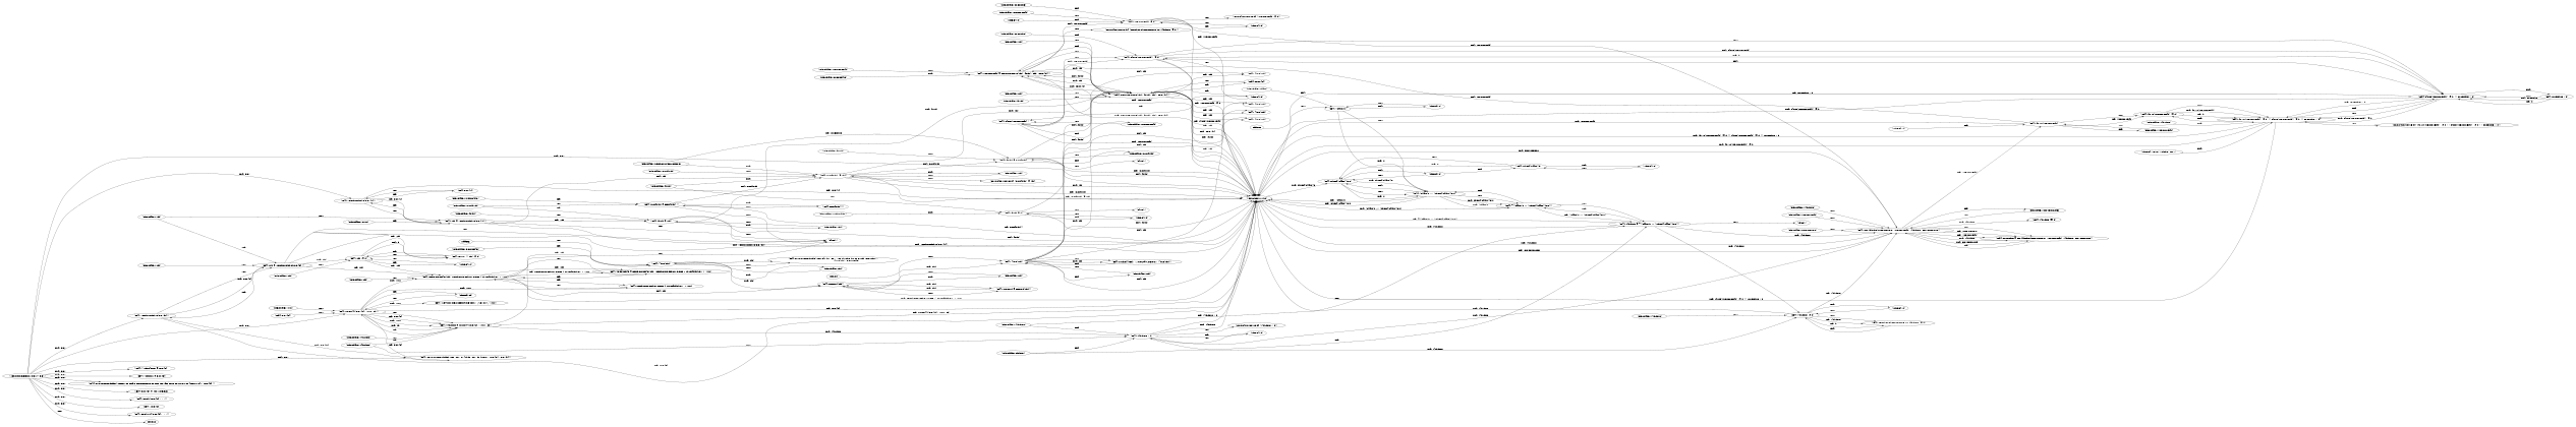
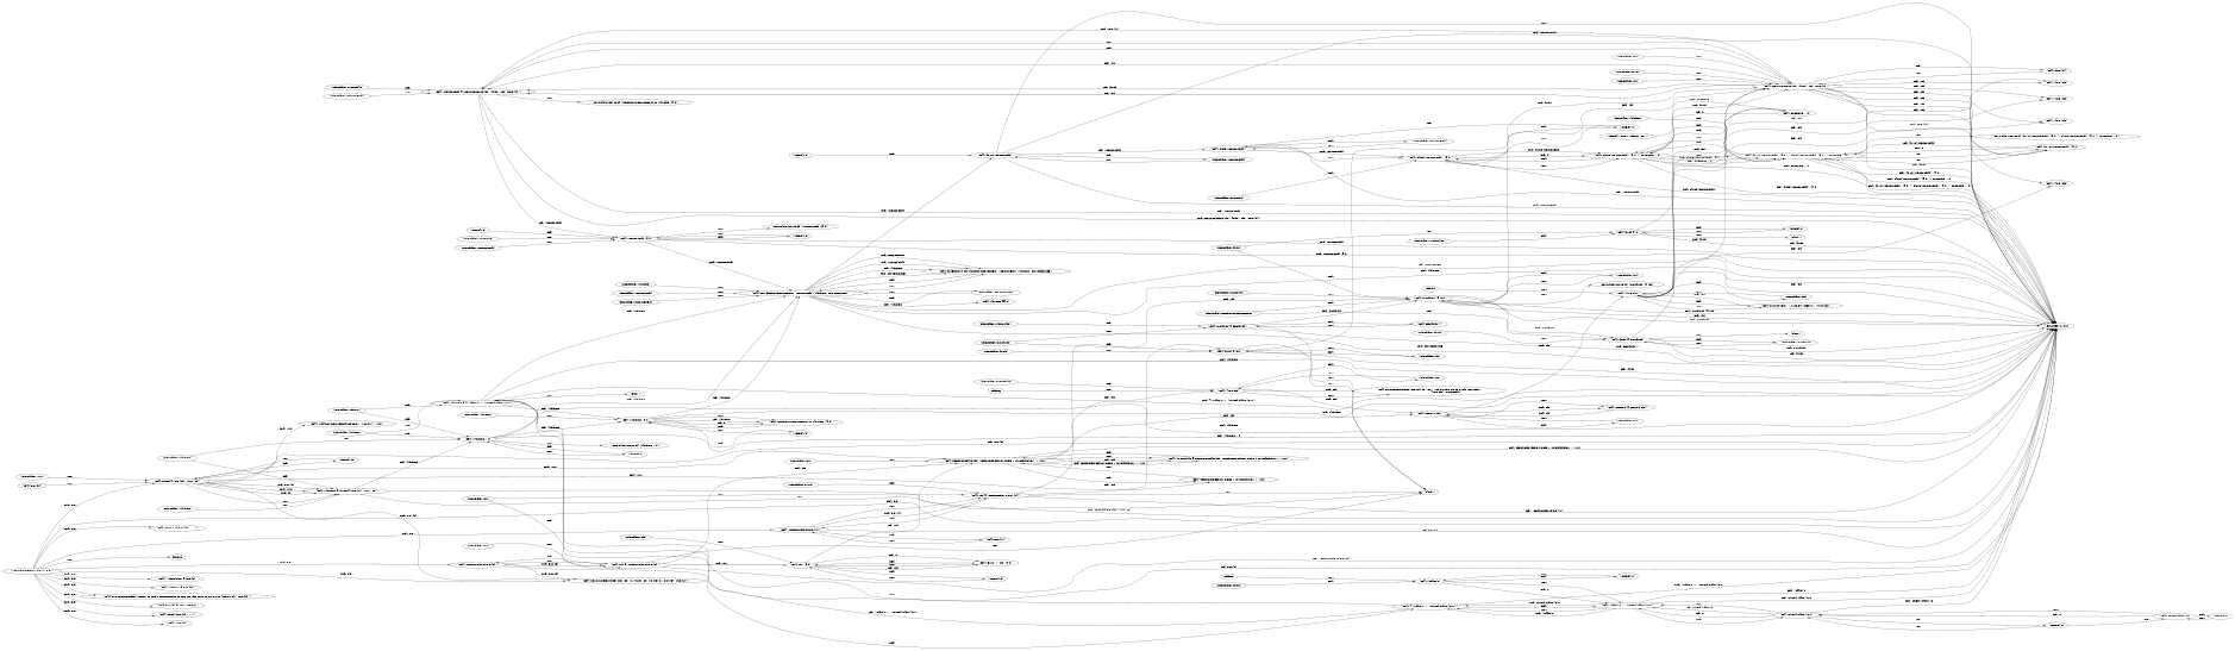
  digraph {
    fontname="DejaVu Sans Mono"
    rankdir=LR
    node [fontname="DejaVu Sans Mono"]
    edge [fontname="DejaVu Sans Mono"]
    n1 [label="(Call,close(user_core_fd))"]
    n2 [label="(Call,close(user_core_fd) != 0)"]
    n3 [label="(Identifier,user_core_fd)"]
    n4 [label="(MethodReturn,int)"]
    n5 [label="(Call,close(user_core_fd) != 0 || core_size < 0)"]
    n6 [label="(Literal,0)"]
    n7 [label="(Call,fsync(user_core_fd))"]
    n8 [label="(Call,fsync(user_core_fd) != 0)"]
    n9 [label="(Identifier,user_core_fd)"]
    n10 [label="(Call,fsync(user_core_fd) != 0 || close(user_core_fd) != 0 || core_size < 0)"]
    n11 [label="(Call,copyfd_size(STDIN_FILENO, user_core_fd, ulimit_c, COPYFD_SPARSE))"]
    n12 [label="(Identifier,COPYFD_SPARSE)"]
    n13 [label="(Call,ulimit_c == 0)"]
    n14 [label="(Call,core_size = copyfd_size(STDIN_FILENO, user_core_fd, ulimit_c, COPYFD_SPARSE))"]
    n15 [label="(Call,user_core_fd >= 0)"]
    n16 [label="(ControlStructure,if (user_core_fd >= 0))"]
    n17 [label="(Literal,0)"]
    n18 [label="(Call,user_core_fd = open_user_core(uid, fsuid, pid, &argv[1]))"]
    n19 [label="(Call,open_user_core(uid, fsuid, pid, &argv[1]))"]
    n20 [label="(ControlStructure,if (setting_MakeCompatCore && ulimit_c != 0))"]
    n21 [label="(Call,(long)pid)"]
    n22 [label="(Call,(long)pid)"]
    n23 [label="(Call,&argv[1])"]
    n24 [label="(Call,(long)pid)"]
    n25 [label="(Call,(long)pid)"]
    n26 [label="(Call,tmp_fsuid != uid)"]
    n27 [label="(Call,fsuid = tmp_fsuid)"]
    n28 [label="(ControlStructure,if (tmp_fsuid != uid))"]
    n29 [label="(Identifier,uid)"]
    n30 [label="(Block,)"]
    n31 [label="(Identifier,tmp_fsuid)"]
    n32 [label="(Call,tmp_fsuid = get_fsuid())"]
    n33 [label="(Block,)"]
    n34 [label="(Call,get_fsuid())"]
    n35 [label="(Call,uid = xatoi_positive(argv[4]))"]
    n36 [label="(Call,xatoi_positive(argv[4]))"]
    n37 [label="(Call,fsuid = uid)"]
    n38 [label="(Call,argv[4])"]
    n39 [label="(Identifier,uid)"]
    n40 [label="(MethodParameterIn,char** argv)"]
    n41 [label="(Call,xatoi_positive(argv[3]))"]
    n42 [label="(Call,strtoull(argv[2], NULL, 10))"]
    n43 [label="(Call,* signal_str = argv[1])"]
    n44 [label="(Call,perror_msg_and_die(\"PID '%s' or limit '%s' is bogus\", argv[3], argv[2]))"]
    n45 [label="(Call,*pid_str = argv[3])"]
    n46 [label="(Call,error_msg_and_die(\"Usage: %s SIGNO CORE_SIZE_LIMIT PID UID GID TIME BINARY_NAME [HOSTNAME]\", argv[0]))"]
    n47 [label="(Call,argv[8] = uts.nodename)"]
    n48 [label="(Call,strchr(argv[1], ' '))"]
    n49 [label="(Call,!argv[8])"]
    n50 [label="(Call,strchrnul(argv[i], ' '))"]
    1000141
    n52 [label="(Call,pid = xatoi_positive(argv[3]))"]
    n53 [label="(Call,get_executable(pid, setting_SaveBinaryImage ? &src_fd_binary : NULL))"]
    n54 [label="(Call,setting_SaveBinaryImage ? &src_fd_binary : NULL)"]
    n55 [label="(Call,ulimit_c = strtoull(argv[2], NULL, 10))"]
    n56 [label="(Call,xmalloc_xopen_read_close(path, /*maxsz:*/ NULL))"]
    n57 [label="(Literal,10)"]
    n58 [label="(Call,fsuid = 0)"]
    n59 [label="(Literal,0)"]
    n60 [label="(Block,)"]
    n61 [label="(Call,(long)pid)"]
    n62 [label="(Identifier,pid)"]
    n63 [label="(Call,sprintf(path, \"/proc/%lu/status\", (long)pid))"]
    n64 [label="(Call,get_cwd(pid))"]
    n65 [label="(Identifier,pid)"]
    n66 [label="(Call,user_pwd = get_cwd(pid))"]
    n67 [label="(Call,(long)pid)"]
    n68 [label="(Call,*executable = get_executable(pid, setting_SaveBinaryImage ? &src_fd_binary : NULL))"]
    n69 [label="(Identifier,pid)"]
    n70 [label="(Call,error_msg_and_die(\"PID %lu is '%s', not dumping it to avoid recursion\",\n                        (long)pid, executable))"]
    n71 [label="(Call,pid <= 0)"]
    n72 [label="(Call,errno || pid <= 0)"]
    n73 [label="(Literal,0)"]
    n74 [label="(Call,ulimit_c < 0)"]
    n75 [label="(Call,ulimit_c = ~((off_t)1 << (sizeof(off_t)*8-1)))"]
    n76 [label="(Call,~((off_t)1 << (sizeof(off_t)*8-1)))"]
    n77 [label="(Call,ulimit_c != 0)"]
    n78 [label="(Block,)"]
    n79 [label="(Call,(off_t)1 << (sizeof(off_t)*8-1))"]
    n80 [label="(Literal,0)"]
    n81 [label="(Call,setting_MakeCompatCore && ulimit_c != 0)"]
    n82 [label="(Call,sizeof(off_t)*8-1)"]
    n83 [label="(Literal,1)"]
    n84 [label="(Call,(off_t)1)"]
    n85 [label="(Literal,1)"]
    n86 [label="(Call,sizeof(off_t)*8)"]
    n87 [label="(Literal,8)"]
    n88 [label="(Literal,0)"]
    n89 [label="(ControlStructure,if (ulimit_c < 0))"]
    n90 [label="(Call,core_size < 0)"]
    n91 [label="(ControlStructure,if (fsync(user_core_fd) != 0 || close(user_core_fd) != 0 || core_size < 0))"]
    n92 [label="(Identifier,ulimit_c)"]
    n93 [label="(Identifier,NULL)"]
    n94 [label="(Identifier,ulimit_c)"]
    n95 [label="(Identifier,tmp_fsuid)"]
    n96 [label="(Identifier,user_core_fd)"]
    n97 [label="(Identifier,ulimit_c)"]
    n98 [label="(Identifier,fsuid)"]
    n99 [label="(Identifier,STDIN_FILENO)"]
    n100 [label="(Identifier,pid)"]
    n101 [label="(Identifier,fsuid)"]
    n102 [label="(Literal,0)"]
    n103 [label="(Call,argv[2])"]
    n104 [label="(Identifier,off_t)"]
    n105 [label="(Identifier,tmp_fsuid)"]
    n106 [label="(Identifier,executable)"]
    n107 [label="(Identifier,ulimit_c)"]
    n108 [label="(Identifier,pid)"]
    n109 [label="(Identifier,suid_policy)"]
    n110 [label="(Identifier,core_size)"]
    n111 [label="(Identifier,uid)"]
    n112 [label="(Identifier,suid_policy)"]
    n113 [label="(Identifier,executable)"]
    n114 [label="(Identifier,setting_MakeCompatCore)"]
    n115 [label="(Identifier,pid)"]
    n116 [label="(Identifier,uid)"]
    n117 [label="(Identifier,pid)"]
    n118 [label="(Identifier,core_size)"]
    n119 [label="(Identifier,pid_str)"]
    n120 [label="(Identifier,ulimit_c)"]
    n121 [label="(Identifier,fsuid)"]
    n122 [label="(Identifier,user_core_fd)"]
    n123 [label="(Identifier,user_core_fd)"]
    n124 [label="(Literal,0)"]
    n125 [label="(Literal,\"Error writing '%s'\")"]
    n126 [label="(Identifier,errno)"]
    n127 [label="(Identifier,fsuid)"]
    n128 [label="(Identifier,ulimit_c)"]
    1000400
    1000386
    1000285
    n1 -> n2 [label="AST: "]
    n1 -> n2 [label="DDG: user_core_fd"]
    n1 -> n3 [label="CFG: "]
    n1 -> n4 [label="DDG: user_core_fd"]
    n2 -> n4 [label="DDG: close(user_core_fd)"]
    n2 -> n5 [label="AST: "]
    n2 -> n5 [label="DDG: close(user_core_fd)"]
    n2 -> n5 [label="DDG: 0"]
    n2 -> n6 [label="CFG: "]
    n3 -> n1 [label="AST: "]
    n5 -> n2 [label="CFG: "]
    n5 -> n4 [label="DDG: core_size < 0"]
    n5 -> n4 [label="DDG: close(user_core_fd) != 0"]
    n5 -> n10 [label="AST: "]
    n5 -> n10 [label="DDG: close(user_core_fd) != 0"]
    n5 -> n10 [label="DDG: core_size < 0"]
    n5 -> n90 [label="CFG: "]
    n6 -> n1 [label="CFG: "]
    n6 -> n2 [label="AST: "]
    n7 -> n1 [label="DDG: user_core_fd"]
    n7 -> n4 [label="DDG: user_core_fd"]
    n7 -> n8 [label="AST: "]
    n7 -> n8 [label="DDG: user_core_fd"]
    n7 -> n9 [label="CFG: "]
    n8 -> n10 [label="AST: "]
    n8 -> n10 [label="DDG: fsync(user_core_fd)"]
    n8 -> n10 [label="DDG: 0"]
    n9 -> n7 [label="AST: "]
    n10 -> n4 [label="DDG: close(user_core_fd) != 0 || core_size < 0"]
    n10 -> n4 [label="DDG: fsync(user_core_fd) != 0 || close(user_core_fd) != 0 || core_size < 0"]
    n10 -> n4 [label="DDG: fsync(user_core_fd) != 0"]
    n10 -> n5 [label="CFG: "]
    n10 -> n8 [label="CFG: "]
    n10 -> n91 [label="AST: "]
    n11 -> n4 [label="DDG: STDIN_FILENO"]
    n11 -> n4 [label="DDG: ulimit_c"]
    n11 -> n4 [label="DDG: COPYFD_SPARSE"]
    n11 -> n7 [label="DDG: user_core_fd"]
    n11 -> n12 [label="CFG: "]
    n11 -> n13 [label="DDG: ulimit_c"]
    n11 -> n14 [label="AST: "]
    n11 -> n14 [label="DDG: STDIN_FILENO"]
    n11 -> n14 [label="DDG: user_core_fd"]
    n11 -> n14 [label="DDG: ulimit_c"]
    n11 -> n14 [label="DDG: COPYFD_SPARSE"]
    n12 -> n11 [label="AST: "]
    n14 -> n11 [label="CFG: "]
    n15 -> n4 [label="DDG: user_core_fd"]
    n15 -> n4 [label="DDG: user_core_fd >= 0"]
    n15 -> n11 [label="DDG: user_core_fd"]
    n15 -> n16 [label="AST: "]
    n15 -> n17 [label="CFG: "]
    n17 -> n15 [label="AST: "]
    n18 -> n4 [label="DDG: user_core_fd"]
    n18 -> n4 [label="DDG: open_user_core(uid, fsuid, pid, &argv[1])"]
    n18 -> n15 [label="DDG: user_core_fd"]
    n18 -> n19 [label="CFG: "]
    n18 -> n20 [label="AST: "]
    n19 -> n4 [label="DDG: pid"]
    n19 -> n4 [label="DDG: &argv[1]"]
    n19 -> n4 [label="DDG: fsuid"]
    n19 -> n4 [label="DDG: uid"]
    n19 -> n18 [label="AST: "]
    n19 -> n18 [label="DDG: uid"]
    n19 -> n18 [label="DDG: fsuid"]
    n19 -> n18 [label="DDG: pid"]
    n19 -> n18 [label="DDG: &argv[1]"]
    n19 -> n21 [label="DDG: pid"]
    n19 -> n22 [label="DDG: pid"]
    n19 -> n23 [label="CFG: "]
    n19 -> n24 [label="DDG: pid"]
    n19 -> n25 [label="DDG: pid"]
    n23 -> n19 [label="AST: "]
    n26 -> n4 [label="DDG: tmp_fsuid != uid"]
    n26 -> n4 [label="DDG: uid"]
    n26 -> n4 [label="DDG: tmp_fsuid"]
    n26 -> n19 [label="DDG: uid"]
    n26 -> n27 [label="DDG: tmp_fsuid"]
    n26 -> n28 [label="AST: "]
    n26 -> n29 [label="CFG: "]
    n27 -> n4 [label="DDG: tmp_fsuid"]
    n27 -> n4 [label="DDG: fsuid"]
    n27 -> n19 [label="DDG: fsuid"]
    n27 -> n30 [label="AST: "]
    n27 -> n31 [label="CFG: "]
    n29 -> n26 [label="AST: "]
    n31 -> n27 [label="AST: "]
    n32 -> n4 [label="DDG: get_fsuid()"]
    n32 -> n26 [label="DDG: tmp_fsuid"]
    n32 -> n33 [label="AST: "]
    n32 -> n34 [label="CFG: "]
    n34 -> n32 [label="AST: "]
    n35 -> n4 [label="DDG: xatoi_positive(argv[4])"]
    n35 -> n26 [label="DDG: uid"]
    n35 -> n33 [label="AST: "]
    n35 -> n36 [label="CFG: "]
    n35 -> n37 [label="DDG: uid"]
    n36 -> n4 [label="DDG: argv[4]"]
    n36 -> n35 [label="AST: "]
    n36 -> n35 [label="DDG: argv[4]"]
    n36 -> n38 [label="CFG: "]
    n37 -> n4 [label="DDG: fsuid"]
    n37 -> n19 [label="DDG: fsuid"]
    n37 -> n33 [label="AST: "]
    n37 -> n39 [label="CFG: "]
    n38 -> n36 [label="AST: "]
    n39 -> n37 [label="AST: "]
    n40 -> n4 [label="DDG: argv"]
    n40 -> n36 [label="DDG: argv"]
    n40 -> n41 [label="DDG: argv"]
    n40 -> n42 [label="DDG: argv"]
    n40 -> n43 [label="DDG: argv"]
    n40 -> n44 [label="DDG: argv"]
    n40 -> n45 [label="DDG: argv"]
    n40 -> n46 [label="DDG: argv"]
    n40 -> n47 [label="DDG: argv"]
    n40 -> n48 [label="DDG: argv"]
    n40 -> n49 [label="DDG: argv"]
    n40 -> n50 [label="DDG: argv"]
    n40 -> 1000141 [label="AST: "]
    n41 -> n4 [label="DDG: argv[3]"]
    n41 -> n44 [label="DDG: argv[3]"]
    n41 -> n52 [label="AST: "]
    n41 -> n52 [label="DDG: argv[3]"]
    n42 -> n4 [label="DDG: argv[2]"]
    n42 -> n44 [label="DDG: argv[2]"]
    n42 -> n53 [label="DDG: NULL"]
    n42 -> n54 [label="DDG: NULL"]
    n42 -> n55 [label="AST: "]
    n42 -> n55 [label="DDG: argv[2]"]
    n42 -> n55 [label="DDG: NULL"]
    n42 -> n55 [label="DDG: 10"]
    n42 -> n56 [label="DDG: NULL"]
    n42 -> n57 [label="CFG: "]
    n52 -> n4 [label="DDG: xatoi_positive(argv[3])"]
    n52 -> n33 [label="AST: "]
    n52 -> n41 [label="CFG: "]
    n52 -> n53 [label="DDG: pid"]
    n52 -> n71 [label="DDG: pid"]
    n53 -> n4 [label="DDG: setting_SaveBinaryImage ? &src_fd_binary : NULL"]
    n53 -> n54 [label="CFG: "]
    n53 -> n64 [label="DDG: pid"]
    n53 -> n67 [label="DDG: pid"]
    n53 -> n68 [label="AST: "]
    n53 -> n68 [label="DDG: pid"]
    n53 -> n68 [label="DDG: setting_SaveBinaryImage ? &src_fd_binary : NULL"]
    n54 -> n53 [label="AST: "]
    n55 -> n4 [label="DDG: strtoull(argv[2], NULL, 10)"]
    n55 -> n33 [label="AST: "]
-   n55 -> n42 [label="CFG: "]
    n55 -> n74 [label="DDG: ulimit_c"]
    n57 -> n42 [label="AST: "]
    n58 -> n4 [label="DDG: fsuid"]
    n58 -> n19 [label="DDG: fsuid"]
    n58 -> n59 [label="CFG: "]
    n58 -> n60 [label="AST: "]
    n59 -> n58 [label="AST: "]
    n61 -> n4 [label="DDG: pid"]
    n61 -> n19 [label="DDG: pid"]
    n61 -> n21 [label="DDG: pid"]
    n61 -> n22 [label="DDG: pid"]
    n61 -> n24 [label="DDG: pid"]
    n61 -> n25 [label="DDG: pid"]
    n61 -> n62 [label="CFG: "]
    n61 -> n63 [label="AST: "]
    n61 -> n63 [label="DDG: pid"]
    n62 -> n61 [label="AST: "]
    n63 -> n61 [label="CFG: "]
    n64 -> n61 [label="DDG: pid"]
    n64 -> n65 [label="CFG: "]
    n64 -> n66 [label="AST: "]
    n64 -> n66 [label="DDG: pid"]
    n65 -> n64 [label="AST: "]
    n66 -> n64 [label="DDG: pid"]
    n67 -> n64 [label="DDG: pid"]
    n67 -> n69 [label="CFG: "]
    n67 -> n70 [label="AST: "]
    n67 -> n70 [label="DDG: pid"]
    n68 -> n53 [label="CFG: "]
    n69 -> n67 [label="AST: "]
    n71 -> n53 [label="DDG: pid"]
    n71 -> n72 [label="AST: "]
    n71 -> n72 [label="DDG: pid"]
    n71 -> n72 [label="DDG: 0"]
    n71 -> n73 [label="CFG: "]
    n72 -> n71 [label="CFG: "]
    n73 -> n71 [label="AST: "]
    n74 -> n4 [label="DDG: ulimit_c < 0"]
    n74 -> n4 [label="DDG: ulimit_c"]
    n74 -> n11 [label="DDG: ulimit_c"]
    n74 -> n77 [label="DDG: ulimit_c"]
    n74 -> n88 [label="CFG: "]
    n74 -> n89 [label="AST: "]
    n75 -> n4 [label="DDG: ~((off_t)1 << (sizeof(off_t)*8-1))"]
    n75 -> n4 [label="DDG: ulimit_c"]
    n75 -> n11 [label="DDG: ulimit_c"]
    n75 -> n76 [label="CFG: "]
    n75 -> n77 [label="DDG: ulimit_c"]
    n75 -> n78 [label="AST: "]
    n76 -> n4 [label="DDG: (off_t)1 << (sizeof(off_t)*8-1)"]
    n76 -> n75 [label="AST: "]
    n76 -> n75 [label="DDG: (off_t)1 << (sizeof(off_t)*8-1)"]
    n76 -> n79 [label="CFG: "]
    n77 -> n4 [label="DDG: ulimit_c"]
    n77 -> n11 [label="DDG: ulimit_c"]
    n77 -> n80 [label="CFG: "]
    n77 -> n81 [label="AST: "]
    n77 -> n81 [label="DDG: ulimit_c"]
    n77 -> n81 [label="DDG: 0"]
    n79 -> n4 [label="DDG: (off_t)1"]
    n79 -> n4 [label="DDG: sizeof(off_t)*8-1"]
    n79 -> n76 [label="AST: "]
    n79 -> n76 [label="DDG: (off_t)1"]
    n79 -> n76 [label="DDG: sizeof(off_t)*8-1"]
    n79 -> n82 [label="CFG: "]
    n80 -> n77 [label="AST: "]
    n81 -> n77 [label="CFG: "]
-   n4 -> n82 [label="DDG: sizeof(off_t)*8"]
+   n82 -> n4 [label="DDG: sizeof(off_t)*8"]
    n82 -> n79 [label="AST: "]
    n82 -> n79 [label="DDG: sizeof(off_t)*8"]
    n82 -> n79 [label="DDG: 1"]
    n82 -> n83 [label="CFG: "]
    n83 -> n82 [label="AST: "]
    n83 -> n86 [label="CFG: "]
    n84 -> n79 [label="AST: "]
    n84 -> n79 [label="DDG: 1"]
    n84 -> n85 [label="CFG: "]
    n85 -> n84 [label="AST: "]
    n86 -> n82 [label="AST: "]
    n86 -> n82 [label="DDG: 8"]
    n86 -> n87 [label="CFG: "]
    n87 -> n86 [label="AST: "]
    n88 -> n74 [label="AST: "]
    n90 -> n5 [label="AST: "]
    n90 -> n5 [label="DDG: core_size"]
    n90 -> n5 [label="DDG: 0"]
    n92 -> n74 [label="CFG: "]
    n92 -> n75 [label="AST: "]
    n93 -> n42 [label="AST: "]
    n94 -> n11 [label="AST: "]
    n95 -> n26 [label="AST: "]
    n96 -> n11 [label="AST: "]
    n97 -> n77 [label="AST: "]
    n98 -> n26 [label="CFG: "]
    n98 -> n58 [label="AST: "]
    n99 -> n11 [label="AST: "]
    n100 -> n19 [label="AST: "]
    n101 -> n19 [label="AST: "]
    n102 -> n15 [label="CFG: "]
    n103 -> n42 [label="AST: "]
    n104 -> n84 [label="CFG: "]
    n105 -> n32 [label="AST: "]
    n105 -> n37 [label="CFG: "]
    n106 -> n67 [label="CFG: "]
    n107 -> n10 [label="CFG: "]
    n108 -> n53 [label="AST: "]
    n109 -> n58 [label="CFG: "]
    n110 -> n2 [label="CFG: "]
    n111 -> n35 [label="AST: "]
    n111 -> n52 [label="CFG: "]
    n112 -> n32 [label="CFG: "]
    n113 -> n18 [label="CFG: "]
    n114 -> n26 [label="CFG: "]
-   n114 -> n27 [label="DDG: core_size"]
+   n114 -> n27 [label="CFG: "]
    n115 -> n71 [label="AST: "]
    n116 -> n19 [label="AST: "]
    n117 -> n52 [label="AST: "]
    n118 -> n15 [label="CFG: "]
    n119 -> n74 [label="CFG: "]
    n119 -> n75 [label="CFG: "]
    n120 -> n55 [label="AST: "]
    n121 -> n27 [label="AST: "]
    n122 -> n15 [label="AST: "]
    n123 -> n18 [label="AST: "]
    n124 -> n7 [label="CFG: "]
    n125 -> n10 [label="CFG: "]
    n126 -> n35 [label="CFG: "]
    n127 -> n37 [label="AST: "]
    n128 -> n55 [label="CFG: "]
    n128 -> n74 [label="AST: "]
    1000400 -> n61 [label="AST: "]
    1000386 -> n67 [label="AST: "]
    1000285 -> n84 [label="AST: "]
  }
